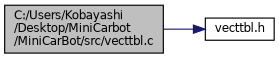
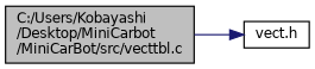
  digraph {
    rankdir=LR
    node [color=black fontname=Helvetica fontsize=10 shape=record style=filled]
    n1 [fillcolor=grey75 fontcolor=black height=0.2 label="C:/Users/Kobayashi\l/Desktop/MiniCarbot\l/MiniCarBot/src/vecttbl.c" width=0.4]
-   n2 [fillcolor=white height=0.2 label="vecttbl.h" width=0.4]
+   n2 [fillcolor=white height=0.2 label="vect.h" width=0.4]
    n1 -> n2 [color=midnightblue fontname=Helvetica fontsize=10 labelfontname=Helvetica labelfontsize=10 style=solid]
  }
